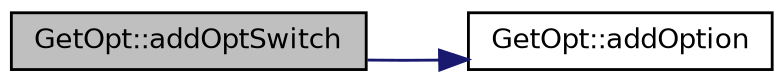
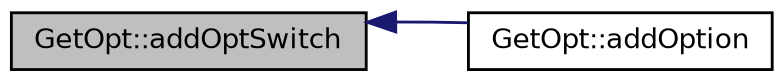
  digraph {
    rankdir=LR
    node [color=black fontname=Helvetica fontsize=10 shape=record style=filled]
    n1 [fillcolor=grey75 fontcolor=black height=0.2 label="GetOpt::addOptSwitch" width=0.4]
    n2 [fillcolor=white height=0.2 label="GetOpt::addOption" width=0.4]
-   n1 -> n2 [color=midnightblue fontname=Helvetica fontsize=10 labelfontname=Helvetica labelfontsize=10 style=solid]
+   n2 -> n1 [color=midnightblue fontname=Helvetica fontsize=10 labelfontname=Helvetica labelfontsize=10 style=solid]
  }
